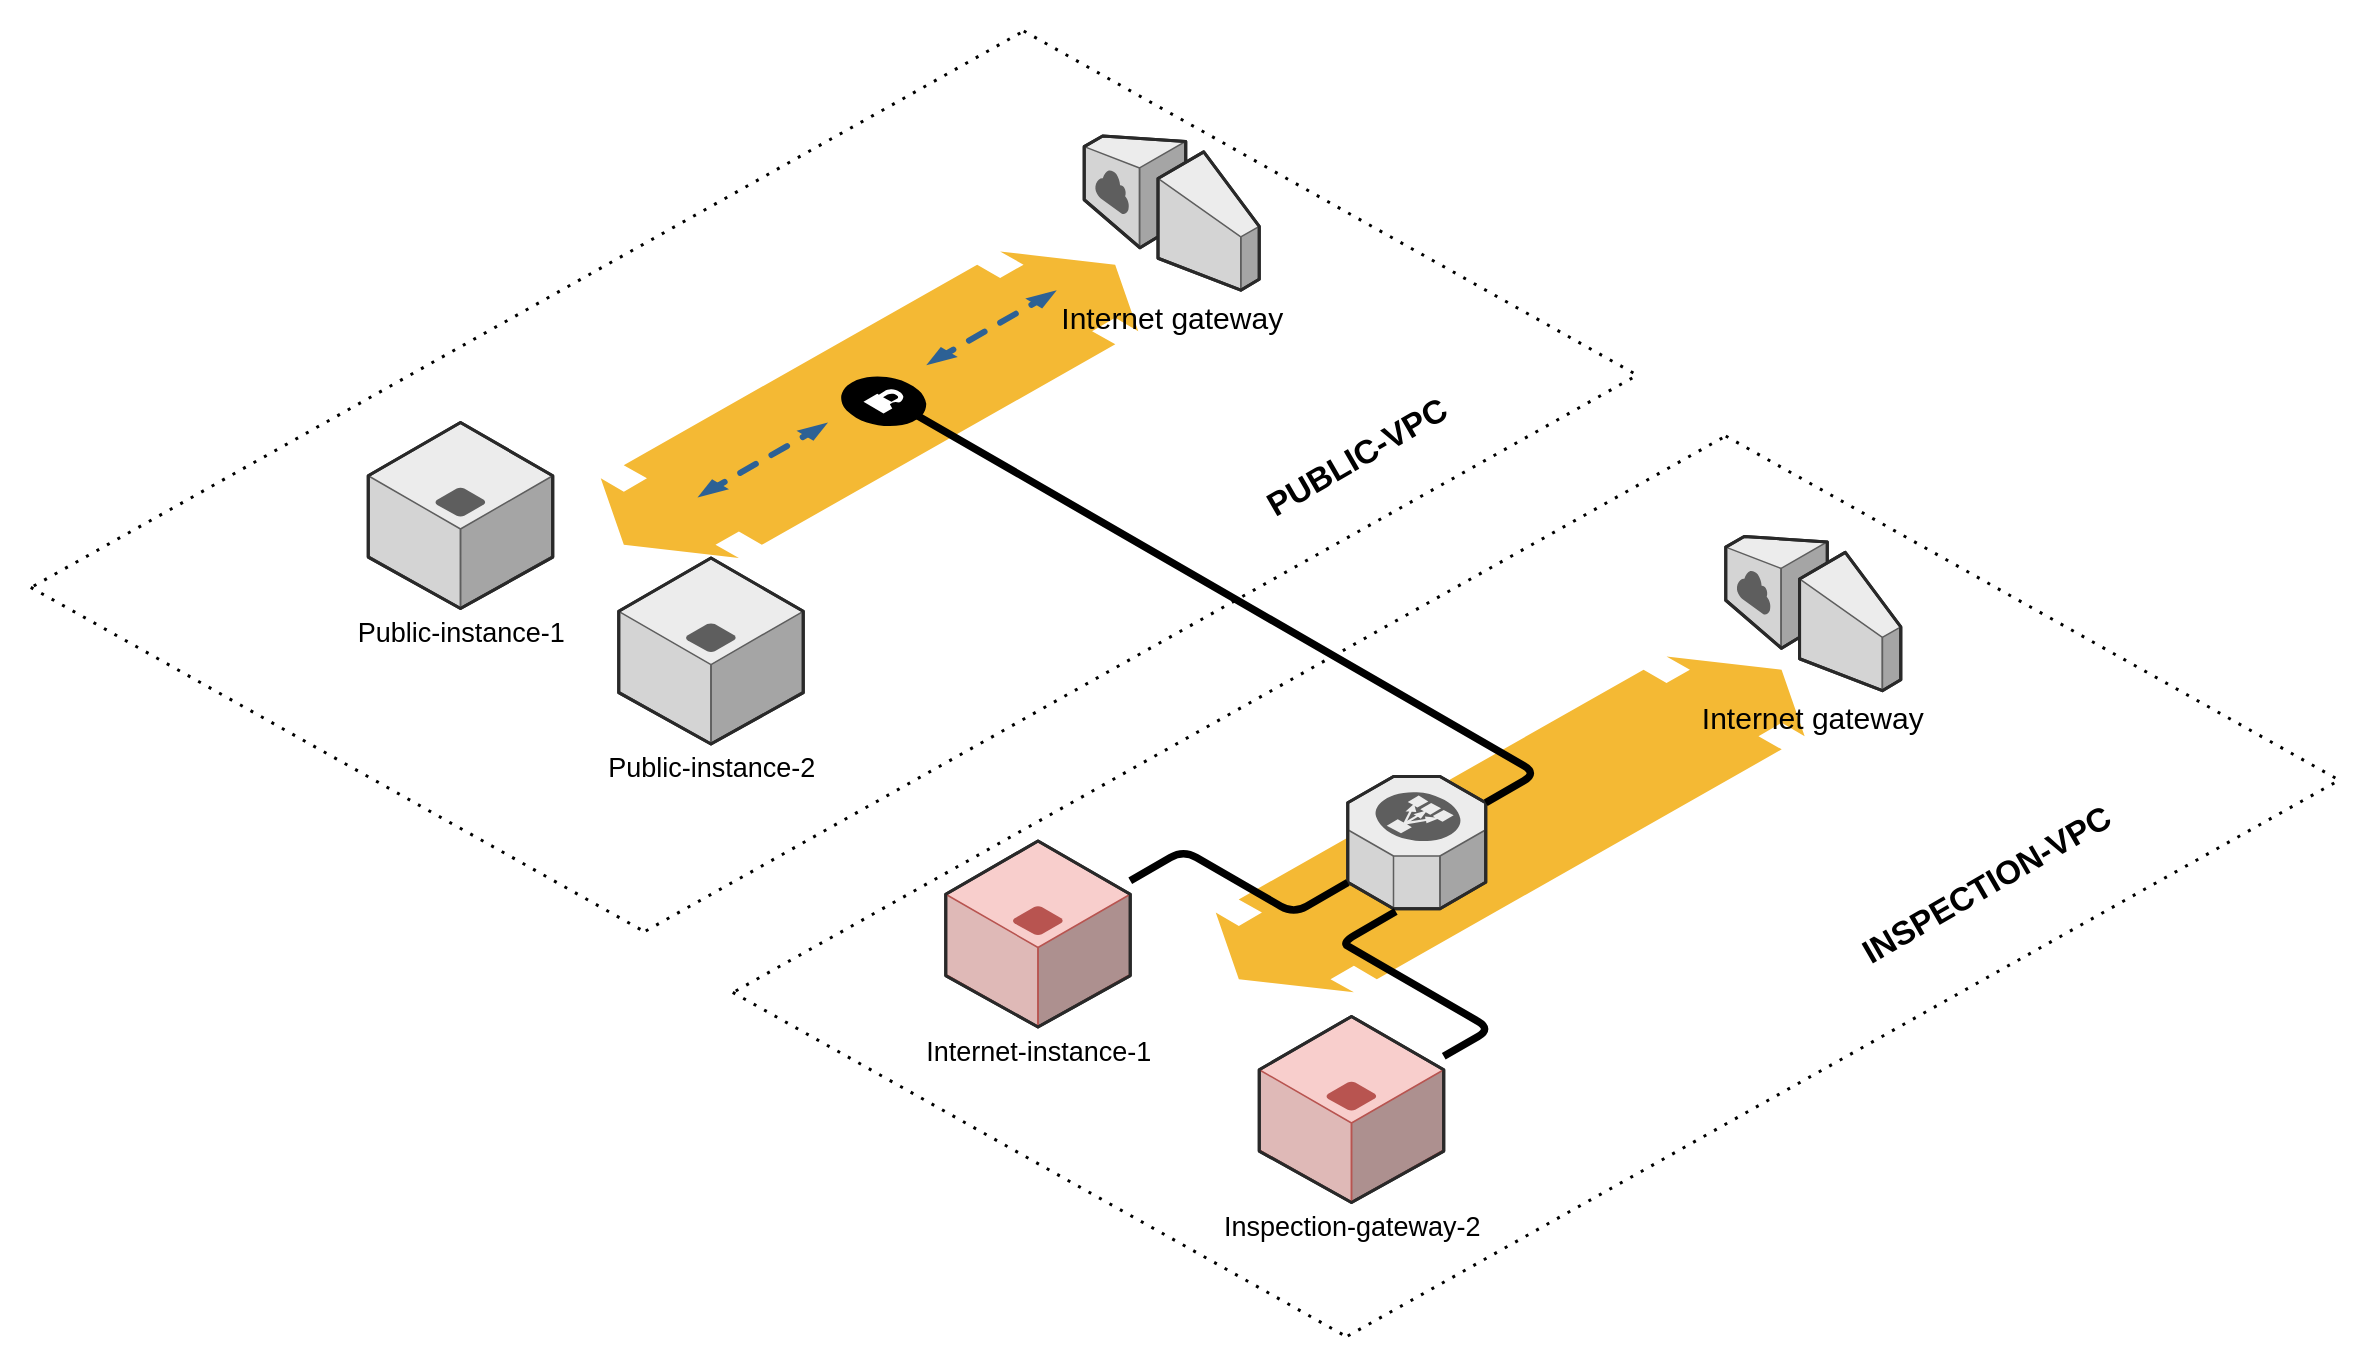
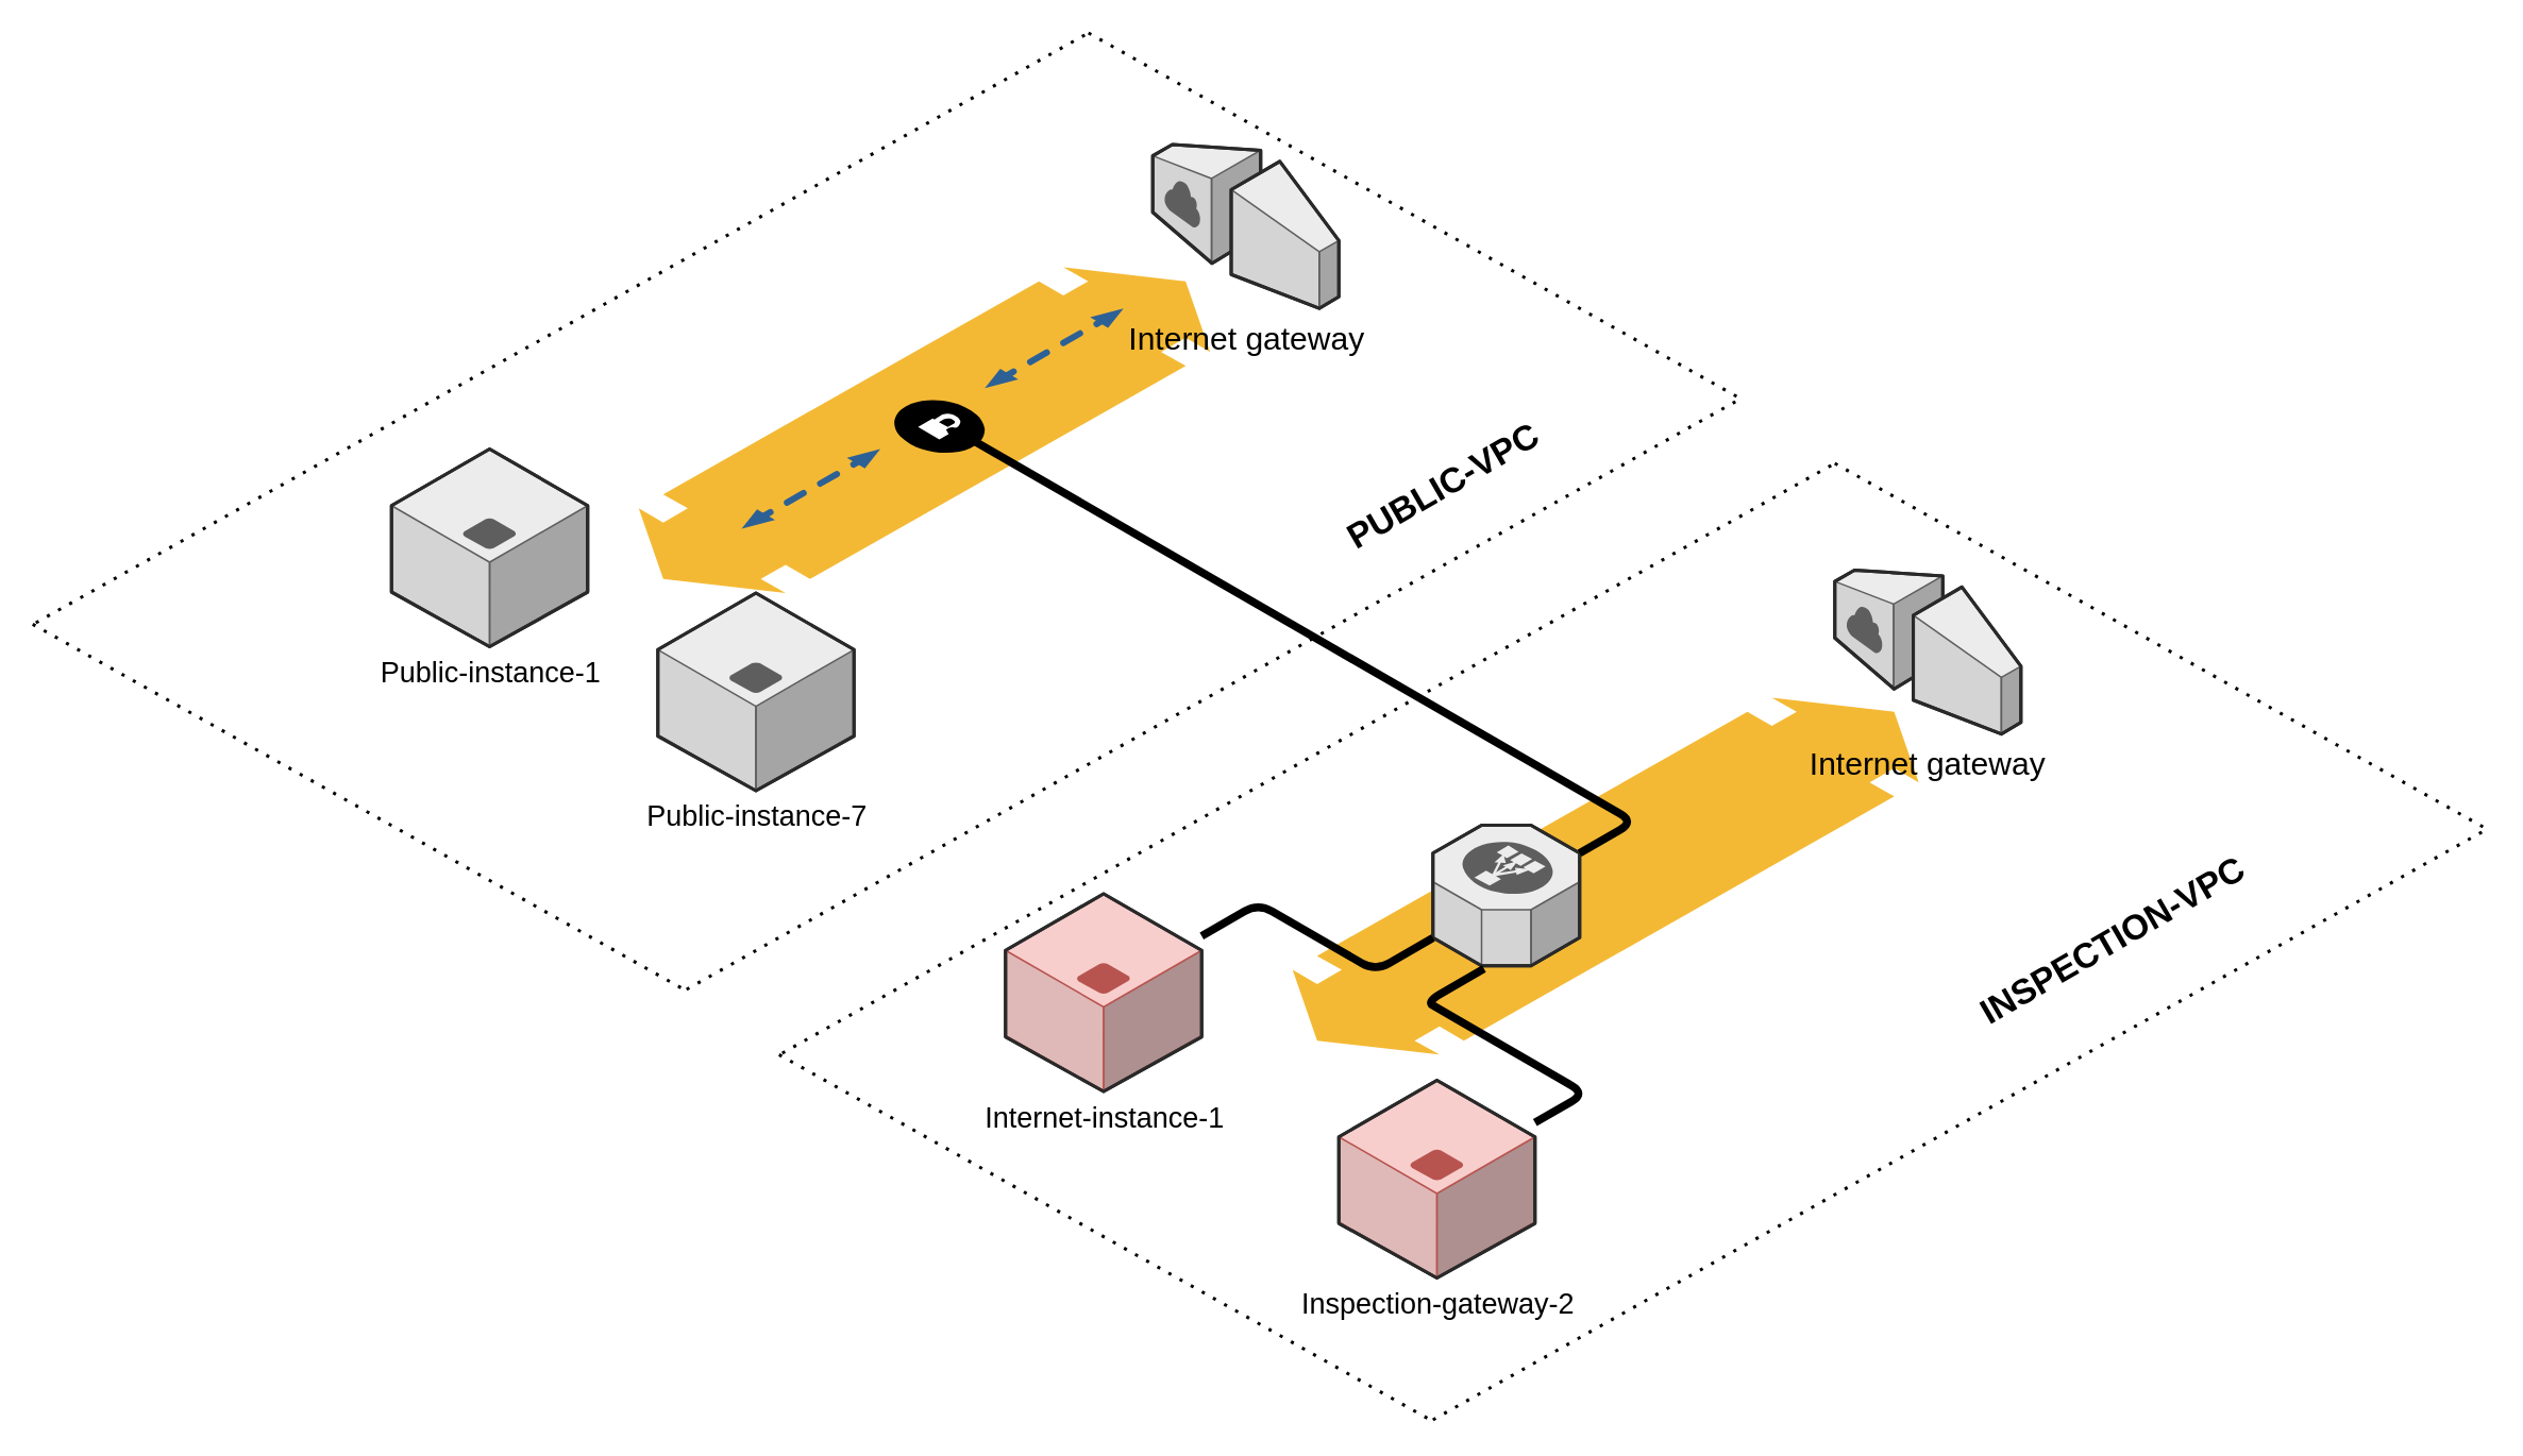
  <mxCell id="0" />
  <mxCell id="1" parent="0" />
  <mxCell id="2" value="" style="verticalLabelPosition=bottom;html=1;verticalAlign=top;strokeWidth=1;dashed=0;shape=mxgraph.aws3d.flatDoubleEdge;fillColor=#000000;aspect=fixed;rounded=1;shadow=0;comic=0;fontFamily=Verdana;fontSize=12;flipV=1;" parent="1" vertex="1"><mxGeometry x="810" y="437" width="392.61" height="223.9" as="geometry" /></mxCell>
  <mxCell id="3" value="Public-instance-1" style="verticalLabelPosition=bottom;html=1;verticalAlign=top;strokeWidth=1;align=center;outlineConnect=0;dashed=0;outlineConnect=0;shape=mxgraph.aws3d.application_server;fillColor=#ECECEC;strokeColor=#5E5E5E;aspect=fixed;fontSize=18;" parent="1" vertex="1"><mxGeometry x="245" y="281" width="123" height="124" as="geometry" /></mxCell>
- <mxCell id="4" value="Public-instance-2" style="verticalLabelPosition=bottom;html=1;verticalAlign=top;strokeWidth=1;align=center;outlineConnect=0;dashed=0;outlineConnect=0;shape=mxgraph.aws3d.application_server;fillColor=#ECECEC;strokeColor=#5E5E5E;aspect=fixed;fontSize=18;" parent="1" vertex="1"><mxGeometry x="412" y="371.36" width="123" height="124" as="geometry" /></mxCell>
+ <mxCell id="4" value="Public-instance-7" style="verticalLabelPosition=bottom;html=1;verticalAlign=top;strokeWidth=1;align=center;outlineConnect=0;dashed=0;outlineConnect=0;shape=mxgraph.aws3d.application_server;fillColor=#ECECEC;strokeColor=#5E5E5E;aspect=fixed;fontSize=18;" parent="1" vertex="1"><mxGeometry x="412" y="371.36" width="123" height="124" as="geometry" /></mxCell>
  <mxCell id="5" value="" style="verticalLabelPosition=bottom;html=1;verticalAlign=top;strokeWidth=1;align=center;outlineConnect=0;dashed=0;outlineConnect=0;shape=mxgraph.aws3d.elasticLoadBalancing;fillColor=#ECECEC;strokeColor=#5E5E5E;aspect=fixed;" parent="1" vertex="1"><mxGeometry x="898" y="517" width="92" height="88.17" as="geometry" /></mxCell>
  <mxCell id="6" value="Internet-instance-1" style="verticalLabelPosition=bottom;html=1;verticalAlign=top;strokeWidth=1;align=center;outlineConnect=0;dashed=0;outlineConnect=0;shape=mxgraph.aws3d.application_server;fillColor=#f8cecc;strokeColor=#b85450;aspect=fixed;fontSize=18;" parent="1" vertex="1"><mxGeometry x="630" y="560" width="123" height="124" as="geometry" /></mxCell>
  <mxCell id="7" value="Inspection-gateway-2" style="verticalLabelPosition=bottom;html=1;verticalAlign=top;strokeWidth=1;align=center;outlineConnect=0;dashed=0;outlineConnect=0;shape=mxgraph.aws3d.application_server;fillColor=#f8cecc;strokeColor=#b85450;aspect=fixed;fontSize=18;" parent="1" vertex="1"><mxGeometry x="839" y="677" width="123" height="124" as="geometry" /></mxCell>
  <mxCell id="8" value="" style="verticalLabelPosition=bottom;html=1;verticalAlign=top;strokeWidth=1;dashed=0;shape=mxgraph.aws3d.flatDoubleEdge;fillColor=#000000;aspect=fixed;rounded=1;shadow=0;comic=0;fontFamily=Verdana;fontSize=12;flipV=1;" parent="1" vertex="1"><mxGeometry x="400" y="167" width="358.35" height="204.36" as="geometry" /></mxCell>
  <mxCell id="9" value="Internet gateway" style="verticalLabelPosition=bottom;html=1;verticalAlign=top;strokeWidth=1;dashed=0;shape=mxgraph.aws3d.internetGateway;fillColor=#ECECEC;strokeColor=#5E5E5E;aspect=fixed;rounded=1;shadow=0;comic=0;fontSize=20;flipH=1;flipV=0;" parent="1" vertex="1"><mxGeometry x="722.3" y="90" width="116.7" height="102.8" as="geometry" /></mxCell>
  <mxCell id="10" value="" style="verticalLabelPosition=bottom;html=1;verticalAlign=top;strokeWidth=1;dashed=0;shape=mxgraph.aws3d.secureConnection;fillColor=#000000;strokeColor=#ffffff;aspect=fixed;rounded=1;shadow=0;comic=0;fontSize=12" parent="1" vertex="1"><mxGeometry x="560" y="250" width="57.0" height="34" as="geometry" /></mxCell>
  <mxCell id="11" value="" style="edgeStyle=isometricEdgeStyle;endArrow=none;html=1;labelBackgroundColor=none;strokeColor=#000000;strokeWidth=5;fontFamily=Verdana;fontSize=12;exitX=0.596;exitY=0.618;exitDx=0;exitDy=0;exitPerimeter=0;" parent="1" source="10" target="5" edge="1"><mxGeometry width="50" height="100" relative="1" as="geometry"><mxPoint x="591" y="428.28" as="sourcePoint" /><mxPoint x="1141" y="448.28" as="targetPoint" /><Array as="points"><mxPoint x="820" y="397" /></Array></mxGeometry></mxCell>
  <mxCell id="12" value="" style="edgeStyle=isometricEdgeStyle;endArrow=none;html=1;labelBackgroundColor=none;strokeColor=#000000;strokeWidth=5;fontFamily=Verdana;fontSize=12;" parent="1" source="6" target="5" edge="1"><mxGeometry width="50" height="100" relative="1" as="geometry"><mxPoint x="603.972" y="281.012" as="sourcePoint" /><mxPoint x="1000" y="544.527" as="targetPoint" /><Array as="points"><mxPoint x="830" y="590" /></Array></mxGeometry></mxCell>
  <mxCell id="13" value="" style="edgeStyle=isometricEdgeStyle;endArrow=none;html=1;labelBackgroundColor=none;strokeColor=#000000;strokeWidth=5;fontFamily=Verdana;fontSize=12;" parent="1" source="7" edge="1"><mxGeometry width="50" height="100" relative="1" as="geometry"><mxPoint x="768.35" y="593.493" as="sourcePoint" /><mxPoint x="930" y="607" as="targetPoint" /><Array as="points"><mxPoint x="910" y="637" /><mxPoint x="930" y="607" /></Array></mxGeometry></mxCell>
  <mxCell id="14" value="Internet gateway" style="verticalLabelPosition=bottom;html=1;verticalAlign=top;strokeWidth=1;dashed=0;shape=mxgraph.aws3d.internetGateway;fillColor=#ECECEC;strokeColor=#5E5E5E;aspect=fixed;rounded=1;shadow=0;comic=0;fontSize=20;flipH=1;flipV=0;" parent="1" vertex="1"><mxGeometry x="1150" y="357" width="116.7" height="102.8" as="geometry" /></mxCell>
  <mxCell id="15" value="" style="verticalLabelPosition=bottom;html=1;verticalAlign=top;strokeWidth=1;dashed=0;shape=mxgraph.aws3d.dashedEdgeDouble;fillColor=#000000;aspect=fixed;rounded=1;shadow=0;comic=0;fontFamily=Verdana;fontSize=12;flipV=1;" parent="1" vertex="1"><mxGeometry x="464.5" y="281" width="87" height="50" as="geometry" /></mxCell>
  <mxCell id="16" value="" style="verticalLabelPosition=bottom;html=1;verticalAlign=top;strokeWidth=1;dashed=0;shape=mxgraph.aws3d.dashedEdgeDouble;fillColor=#000000;aspect=fixed;rounded=1;shadow=0;comic=0;fontFamily=Verdana;fontSize=12;flipV=1;" parent="1" vertex="1"><mxGeometry x="617" y="192.8" width="87" height="50" as="geometry" /></mxCell>
  <mxCell id="17" value="" style="group" vertex="1" connectable="0" parent="1"><mxGeometry x="488" y="290" width="1072" height="600.9" as="geometry" /></mxCell>
  <mxCell id="18" value="" style="endArrow=none;dashed=1;html=1;dashPattern=1 3;strokeWidth=2;rounded=0;" edge="1" parent="17"><mxGeometry width="50" height="50" relative="1" as="geometry"><mxPoint x="2" y="370" as="sourcePoint" /><mxPoint x="662" as="targetPoint" /></mxGeometry></mxCell>
  <mxCell id="19" value="" style="endArrow=none;dashed=1;html=1;dashPattern=1 3;strokeWidth=2;rounded=0;" edge="1" parent="17"><mxGeometry width="50" height="50" relative="1" as="geometry"><mxPoint x="410" y="600" as="sourcePoint" /><mxPoint x="1070" y="230" as="targetPoint" /></mxGeometry></mxCell>
  <mxCell id="20" value="" style="endArrow=none;dashed=1;html=1;dashPattern=1 3;strokeWidth=2;rounded=0;" edge="1" parent="17"><mxGeometry width="50" height="50" relative="1" as="geometry"><mxPoint y="370.9" as="sourcePoint" /><mxPoint x="410" y="600.9" as="targetPoint" /></mxGeometry></mxCell>
  <mxCell id="21" value="" style="endArrow=none;dashed=1;html=1;dashPattern=1 3;strokeWidth=2;rounded=0;" edge="1" parent="17"><mxGeometry width="50" height="50" relative="1" as="geometry"><mxPoint x="662" as="sourcePoint" /><mxPoint x="1072" y="230" as="targetPoint" /></mxGeometry></mxCell>
  <mxCell id="22" value="INSPECTION-VPC" style="text;html=1;strokeColor=none;fillColor=none;align=center;verticalAlign=middle;whiteSpace=wrap;rounded=0;fontStyle=1;fontSize=22;rotation=-30;" vertex="1" parent="17"><mxGeometry x="732" y="285.45" width="210" height="30" as="geometry" /></mxCell>
  <mxCell id="23" value="" style="group" vertex="1" connectable="0" parent="1"><mxGeometry x="20" y="20" width="1072" height="600.9" as="geometry" /></mxCell>
  <mxCell id="24" value="" style="endArrow=none;dashed=1;html=1;dashPattern=1 3;strokeWidth=2;rounded=0;" edge="1" parent="23"><mxGeometry width="50" height="50" relative="1" as="geometry"><mxPoint x="2" y="370" as="sourcePoint" /><mxPoint x="662" as="targetPoint" /></mxGeometry></mxCell>
  <mxCell id="25" value="" style="endArrow=none;dashed=1;html=1;dashPattern=1 3;strokeWidth=2;rounded=0;" edge="1" parent="23"><mxGeometry width="50" height="50" relative="1" as="geometry"><mxPoint x="410" y="600" as="sourcePoint" /><mxPoint x="1070" y="230" as="targetPoint" /></mxGeometry></mxCell>
  <mxCell id="26" value="" style="endArrow=none;dashed=1;html=1;dashPattern=1 3;strokeWidth=2;rounded=0;" edge="1" parent="23"><mxGeometry width="50" height="50" relative="1" as="geometry"><mxPoint y="370.9" as="sourcePoint" /><mxPoint x="410" y="600.9" as="targetPoint" /></mxGeometry></mxCell>
  <mxCell id="27" value="" style="endArrow=none;dashed=1;html=1;dashPattern=1 3;strokeWidth=2;rounded=0;" edge="1" parent="23"><mxGeometry width="50" height="50" relative="1" as="geometry"><mxPoint x="662" as="sourcePoint" /><mxPoint x="1072" y="230" as="targetPoint" /></mxGeometry></mxCell>
  <mxCell id="28" value="PUBLIC-VPC" style="text;html=1;strokeColor=none;fillColor=none;align=center;verticalAlign=middle;whiteSpace=wrap;rounded=0;fontStyle=1;fontSize=22;rotation=-30;" vertex="1" parent="23"><mxGeometry x="780" y="270" width="210" height="30" as="geometry" /></mxCell>
